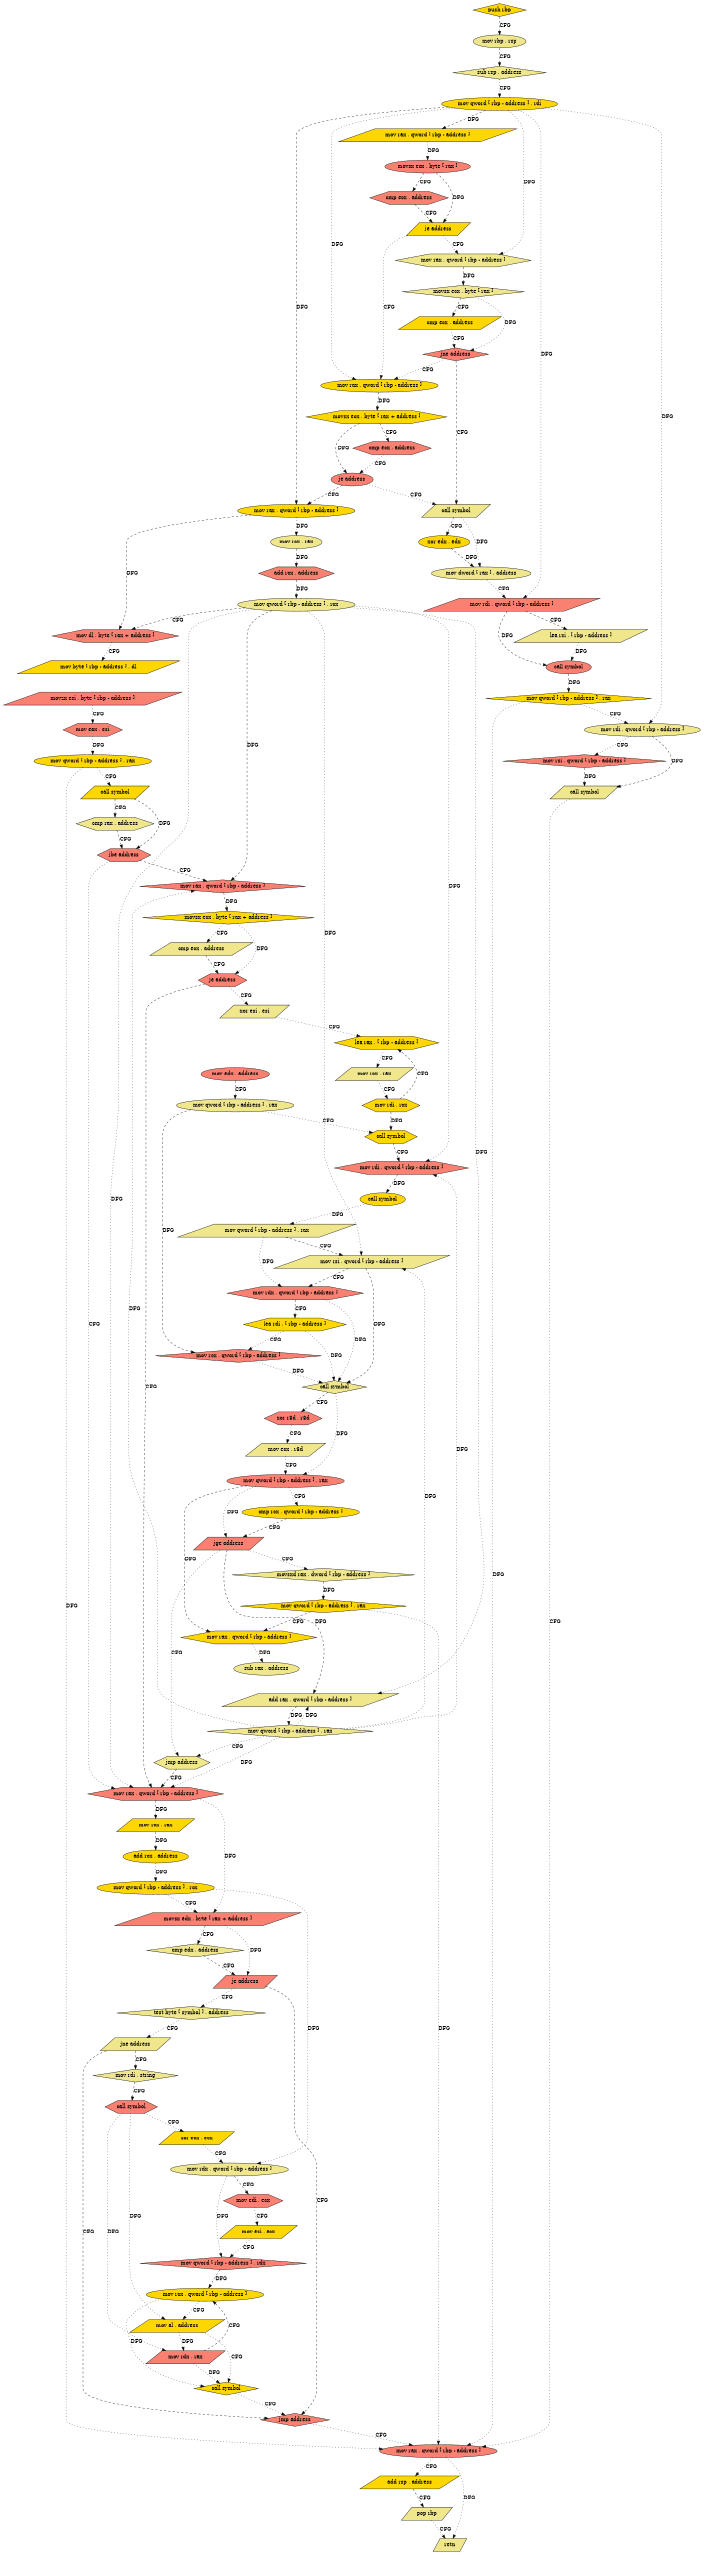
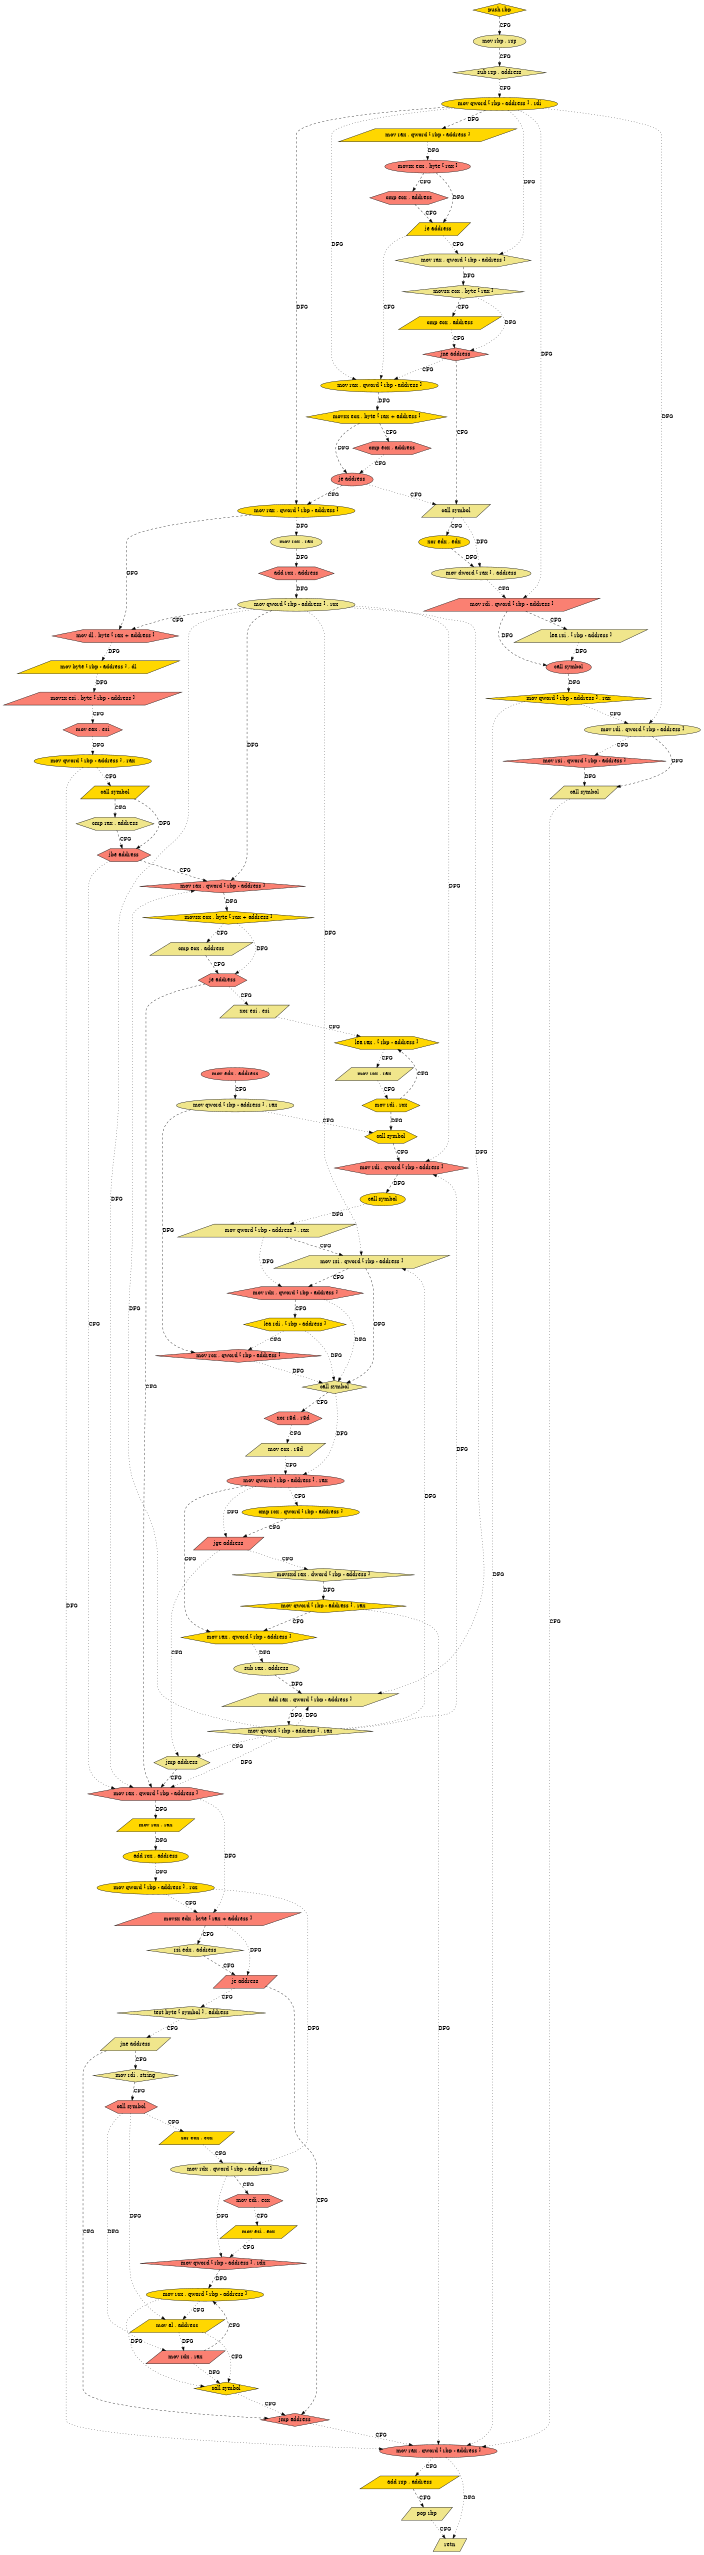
  digraph {
    node [fillcolor=khaki shape=parallelogram style=filled]
    edge [style=dotted]
    n1 [fillcolor=gold label="push rbp" shape=diamond]
    n2 [label="mov rbp , rsp" shape=ellipse]
    n3 [label="sub rsp , address" shape=diamond]
    n4 [fillcolor=gold label="mov qword [ rbp - address ] , rdi" shape=ellipse]
    n5 [fillcolor=gold label="mov rax , qword [ rbp - address ]"]
    n6 [fillcolor=gold label="mov rax , qword [ rbp - address ]" shape=ellipse]
    n7 [label="mov rax , qword [ rbp - address ]" shape=hexagon]
    n8 [fillcolor=gold label="mov rax , qword [ rbp - address ]" shape=ellipse]
    n9 [fillcolor=salmon label="mov rdi , qword [ rbp - address ]"]
    n10 [label="mov rdi , qword [ rbp - address ]" shape=ellipse]
    n11 [fillcolor=salmon label="movsx ecx , byte [ rax ]" shape=ellipse]
    n12 [fillcolor=gold label="movsx ecx , byte [ rax + address ]" shape=hexagon]
    n13 [label="movsx ecx , byte [ rax ]" shape=diamond]
    n14 [label="mov rcx , rax" shape=ellipse]
    n15 [fillcolor=salmon label="mov dl , byte [ rax + address ]" shape=hexagon]
    n16 [label="lea rsi , [ rbp - address ]"]
    n17 [fillcolor=salmon label="call symbol" shape=ellipse]
    n18 [fillcolor=salmon label="mov rsi , qword [ rbp - address ]" shape=diamond]
    n19 [label="call symbol"]
    n20 [fillcolor=salmon label="cmp ecx , address" shape=hexagon]
    n21 [fillcolor=gold label="je address"]
    n22 [fillcolor=salmon label="cmp ecx , address" shape=hexagon]
    n23 [fillcolor=salmon label="je address" shape=ellipse]
    n24 [fillcolor=gold label="cmp ecx , address"]
    n25 [fillcolor=salmon label="jne address" shape=diamond]
    n26 [label="call symbol"]
    n27 [fillcolor=gold label="xor edx , edx" shape=ellipse]
    n28 [label="mov dword [ rax ] , address" shape=ellipse]
    n29 [fillcolor=salmon label="add rcx , address" shape=hexagon]
    n30 [fillcolor=gold label="mov byte [ rbp - address ] , dl"]
    n31 [fillcolor=gold label="mov qword [ rbp - address ] , rax" shape=diamond]
    n32 [fillcolor=salmon label="mov rax , qword [ rbp - address ]" shape=ellipse]
    n33 [fillcolor=gold label="add rsp , address"]
    n34 [label=retn]
    n35 [label="pop rbp"]
    n36 [label="mov qword [ rbp - address ] , rcx" shape=ellipse]
    n37 [fillcolor=salmon label="mov rax , qword [ rbp - address ]" shape=hexagon]
    n38 [fillcolor=salmon label="mov rax , qword [ rbp - address ]" shape=diamond]
    n39 [fillcolor=salmon label="mov rdi , qword [ rbp - address ]" shape=hexagon]
    n40 [label="mov rsi , qword [ rbp - address ]"]
    n41 [label="add rax , qword [ rbp - address ]"]
    n42 [fillcolor=gold label="mov rcx , rax"]
    n43 [fillcolor=salmon label="movsx edx , byte [ rax + address ]"]
    n44 [fillcolor=gold label="movsx ecx , byte [ rax + address ]" shape=diamond]
    n45 [fillcolor=gold label="call symbol" shape=ellipse]
    n46 [fillcolor=salmon label="mov rdx , qword [ rbp - address ]" shape=hexagon]
    n47 [label="call symbol" shape=diamond]
    n48 [label="mov qword [ rbp - address ] , rax" shape=diamond]
    n49 [fillcolor=salmon label="movzx esi , byte [ rbp - address ]"]
    n50 [fillcolor=salmon label="mov eax , esi" shape=hexagon]
    n51 [fillcolor=gold label="mov qword [ rbp - address ] , rax" shape=ellipse]
    n52 [fillcolor=gold label="call symbol"]
    n53 [label="cmp rax , address" shape=hexagon]
    n54 [fillcolor=salmon label="jbe address" shape=hexagon]
    n55 [fillcolor=gold label="add rcx , address" shape=ellipse]
-   n56 [label="cmp edx , address" shape=diamond]
+   n56 [label="rsi edx , address" shape=diamond]
    n57 [fillcolor=salmon label="je address"]
    n58 [label="cmp ecx , address"]
    n59 [fillcolor=salmon label="je address" shape=hexagon]
    n60 [fillcolor=gold label="mov qword [ rbp - address ] , rcx" shape=ellipse]
    n61 [label="mov rdx , qword [ rbp - address ]" shape=ellipse]
    n62 [fillcolor=salmon label="mov edi , ecx" shape=hexagon]
    n63 [fillcolor=salmon label="mov qword [ rbp - address ] , rdx" shape=diamond]
    n64 [fillcolor=salmon label="jmp address" shape=diamond]
    n65 [label="test byte [ symbol ] , address" shape=diamond]
    n66 [label="jne address"]
    n67 [label="mov rdi , string" shape=diamond]
    n68 [label="xor esi , esi"]
    n69 [fillcolor=gold label="lea rax , [ rbp - address ]" shape=hexagon]
    n70 [label="mov rcx , rax"]
    n71 [fillcolor=salmon label="call symbol" shape=hexagon]
    n72 [fillcolor=gold label="xor ecx , ecx"]
    n73 [fillcolor=salmon label="mov rdx , rax"]
    n74 [fillcolor=gold label="mov al , address"]
    n75 [fillcolor=gold label="mov rdi , rcx" shape=hexagon]
    n76 [fillcolor=gold label="call symbol" shape=hexagon]
    n77 [fillcolor=salmon label="mov edx , address" shape=ellipse]
    n78 [label="mov qword [ rbp - address ] , rax" shape=ellipse]
    n79 [fillcolor=salmon label="mov rcx , qword [ rbp - address ]" shape=diamond]
    n80 [label="mov qword [ rbp - address ] , rax"]
    n81 [fillcolor=gold label="lea rdi , [ rbp - address ]" shape=hexagon]
    n82 [fillcolor=salmon label="xor r8d , r8d" shape=hexagon]
    n83 [fillcolor=salmon label="mov qword [ rbp - address ] , rax" shape=ellipse]
    n84 [label="mov ecx , r8d"]
    n85 [fillcolor=gold label="cmp rcx , qword [ rbp - address ]" shape=ellipse]
    n86 [fillcolor=salmon label="jge address"]
    n87 [fillcolor=gold label="mov rax , qword [ rbp - address ]" shape=hexagon]
    n88 [label="jmp address" shape=hexagon]
    n89 [label="movsxd rax , dword [ rbp - address ]" shape=diamond]
    n90 [label="sub rax , address" shape=ellipse]
    n91 [fillcolor=gold label="mov qword [ rbp - address ] , rax" shape=diamond]
    n92 [fillcolor=gold label="mov rcx , qword [ rbp - address ]" shape=ellipse]
    n93 [fillcolor=gold label="call symbol" shape=diamond]
    n94 [fillcolor=gold label="mov esi , ecx"]
    n1 -> n2 [label=CFG style=dashed]
    n2 -> n3 [label=CFG style=dashed]
    n3 -> n4 [label=CFG]
    n4 -> n5 [label=DFG style=dashed]
    n4 -> n6 [label=DFG]
    n4 -> n7 [label=DFG]
    n4 -> n8 [label=DFG style=dashed]
    n4 -> n9 [label=DFG]
    n4 -> n10 [label=DFG]
    n5 -> n11 [label=DFG]
    n6 -> n12 [label=DFG style=dashed]
    n7 -> n13 [label=DFG style=dashed]
    n8 -> n14 [label=DFG]
    n8 -> n15 [label=DFG style=dashed]
    n9 -> n16 [label=CFG style=dashed]
    n9 -> n17 [label=DFG style=dashed]
    n10 -> n18 [label=CFG]
    n10 -> n19 [label=DFG style=dashed]
    n11 -> n20 [label=CFG style=dashed]
    n11 -> n21 [label=DFG style=dashed]
    n12 -> n22 [label=CFG style=dashed]
    n12 -> n23 [label=DFG style=dashed]
    n13 -> n24 [label=CFG style=dashed]
    n13 -> n25 [label=DFG]
    n14 -> n29 [label=DFG style=dashed]
-   n15 -> n30 [label=CFG]
+   n15 -> n30 [label=DFG]
    n16 -> n17 [label=DFG]
    n17 -> n31 [label=DFG style=dashed]
    n18 -> n19 [label=DFG style=dashed]
    n19 -> n32 [label=CFG]
    n20 -> n21 [label=CFG style=dashed]
    n21 -> n6 [label=CFG]
    n21 -> n7 [label=CFG]
    n22 -> n23 [label=CFG]
    n23 -> n8 [label=CFG style=dashed]
    n23 -> n26 [label=CFG]
    n24 -> n25 [label=CFG]
    n25 -> n6 [label=CFG]
    n25 -> n26 [label=CFG style=dashed]
    n26 -> n27 [label=CFG style=dashed]
    n26 -> n28 [label=DFG]
    n27 -> n28 [label=DFG style=dashed]
    n28 -> n9 [label=CFG]
    n29 -> n36 [label=DFG style=dashed]
+   n30 -> n49 [label=DFG]
    n31 -> n10 [label=CFG]
    n31 -> n32 [label=DFG]
    n32 -> n33 [label=CFG]
    n32 -> n34 [label=DFG]
    n33 -> n35 [label=CFG style=dashed]
    n35 -> n34 [label=CFG]
    n36 -> n15 [label=CFG style=dashed]
    n36 -> n37 [label=DFG]
    n36 -> n38 [label=DFG style=dashed]
    n36 -> n39 [label=DFG]
    n36 -> n40 [label=DFG]
    n36 -> n41 [label=DFG]
    n37 -> n42 [label=DFG style=dashed]
    n37 -> n43 [label=DFG]
    n38 -> n44 [label=DFG style=dashed]
    n39 -> n45 [label=DFG style=dashed]
    n40 -> n46 [label=CFG style=dashed]
    n40 -> n47 [label=DFG style=dashed]
    n41 -> n48 [label=DFG style=dashed]
    n42 -> n55 [label=DFG style=dashed]
    n43 -> n56 [label=CFG style=dashed]
    n43 -> n57 [label=DFG]
    n44 -> n58 [label=CFG]
    n44 -> n59 [label=DFG]
    n45 -> n80 [label=DFG]
    n46 -> n47 [label=DFG]
    n46 -> n81 [label=CFG style=dashed]
    n47 -> n82 [label=CFG style=dashed]
    n47 -> n83 [label=DFG]
    n48 -> n37 [label=DFG]
    n48 -> n38 [label=DFG]
    n48 -> n39 [label=DFG]
    n48 -> n40 [label=DFG]
    n48 -> n41 [label=DFG]
    n48 -> n88 [label=CFG]
    n49 -> n50 [label=CFG]
    n50 -> n51 [label=DFG]
    n51 -> n32 [label=DFG]
    n51 -> n52 [label=CFG]
    n52 -> n53 [label=CFG style=dashed]
    n52 -> n54 [label=DFG style=dashed]
    n53 -> n54 [label=CFG style=dashed]
    n54 -> n37 [label=CFG]
    n54 -> n38 [label=CFG style=dashed]
    n55 -> n60 [label=DFG]
    n56 -> n57 [label=CFG style=dashed]
    n57 -> n64 [label=CFG style=dashed]
    n57 -> n65 [label=CFG]
    n58 -> n59 [label=CFG style=dashed]
    n59 -> n37 [label=CFG style=dashed]
    n59 -> n68 [label=CFG]
    n60 -> n43 [label=CFG]
    n60 -> n61 [label=DFG]
    n61 -> n62 [label=CFG style=dashed]
    n61 -> n63 [label=DFG]
    n62 -> n94 [label=CFG]
    n63 -> n92 [label=DFG style=dashed]
    n64 -> n32 [label=CFG]
    n65 -> n66 [label=CFG]
    n66 -> n64 [label=CFG style=dashed]
    n66 -> n67 [label=CFG style=dashed]
    n67 -> n71 [label=CFG style=dashed]
    n68 -> n69 [label=CFG]
    n69 -> n70 [label=CFG]
    n70 -> n75 [label=CFG]
    n71 -> n72 [label=CFG]
    n71 -> n73 [label=DFG]
    n71 -> n74 [label=DFG]
    n72 -> n61 [label=CFG]
    n73 -> n92 [label=CFG style=dashed]
    n73 -> n93 [label=DFG]
    n74 -> n73 [label=DFG]
    n74 -> n93 [label=CFG]
    n75 -> n69 [label=CFG style=dashed]
    n75 -> n76 [label=DFG style=dashed]
    n76 -> n39 [label=CFG style=dashed]
    n77 -> n78 [label=CFG style=dashed]
    n78 -> n76 [label=CFG]
    n78 -> n79 [label=DFG style=dashed]
    n79 -> n47 [label=DFG]
    n80 -> n40 [label=CFG style=dashed]
    n80 -> n46 [label=DFG]
    n81 -> n47 [label=DFG]
    n81 -> n79 [label=CFG]
    n82 -> n84 [label=CFG]
    n83 -> n85 [label=CFG]
    n83 -> n86 [label=DFG]
    n83 -> n87 [label=DFG style=dashed]
    n84 -> n83 [label=CFG]
    n85 -> n86 [label=CFG style=dashed]
    n86 -> n88 [label=CFG]
    n86 -> n89 [label=CFG]
    n87 -> n90 [label=DFG]
    n88 -> n37 [label=CFG style=dashed]
    n89 -> n91 [label=DFG style=dashed]
-   n86 -> n41 [label=DFG style=dashed]
+   n90 -> n41 [label=DFG style=dashed]
    n91 -> n32 [label=DFG]
    n91 -> n87 [label=CFG style=dashed]
    n92 -> n74 [label=CFG]
    n92 -> n93 [label=DFG]
    n93 -> n64 [label=CFG]
    n94 -> n63 [label=CFG]
  }
